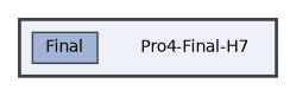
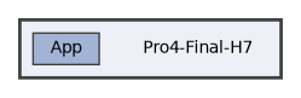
  digraph {
    compound=true
    node [fontname=Helvetica fontsize=10]
    n1 [height=0.2 label="Pro4-Final-H7" shape=plaintext width=0.4]
-   n2 [color=grey25 fillcolor="#a2b4d6" height=0.2 label=Final shape=box style=filled width=0.4]
+   n2 [color=grey25 fillcolor="#a2b4d6" height=0.2 label=App shape=box style=filled width=0.4]
    subgraph cluster_1 {
      bgcolor="#edf0f7"
      fontname=Helvetica
      fontsize=10
      pencolor=grey25
      style="filled,bold"
      n1
      n2
    }
  }
